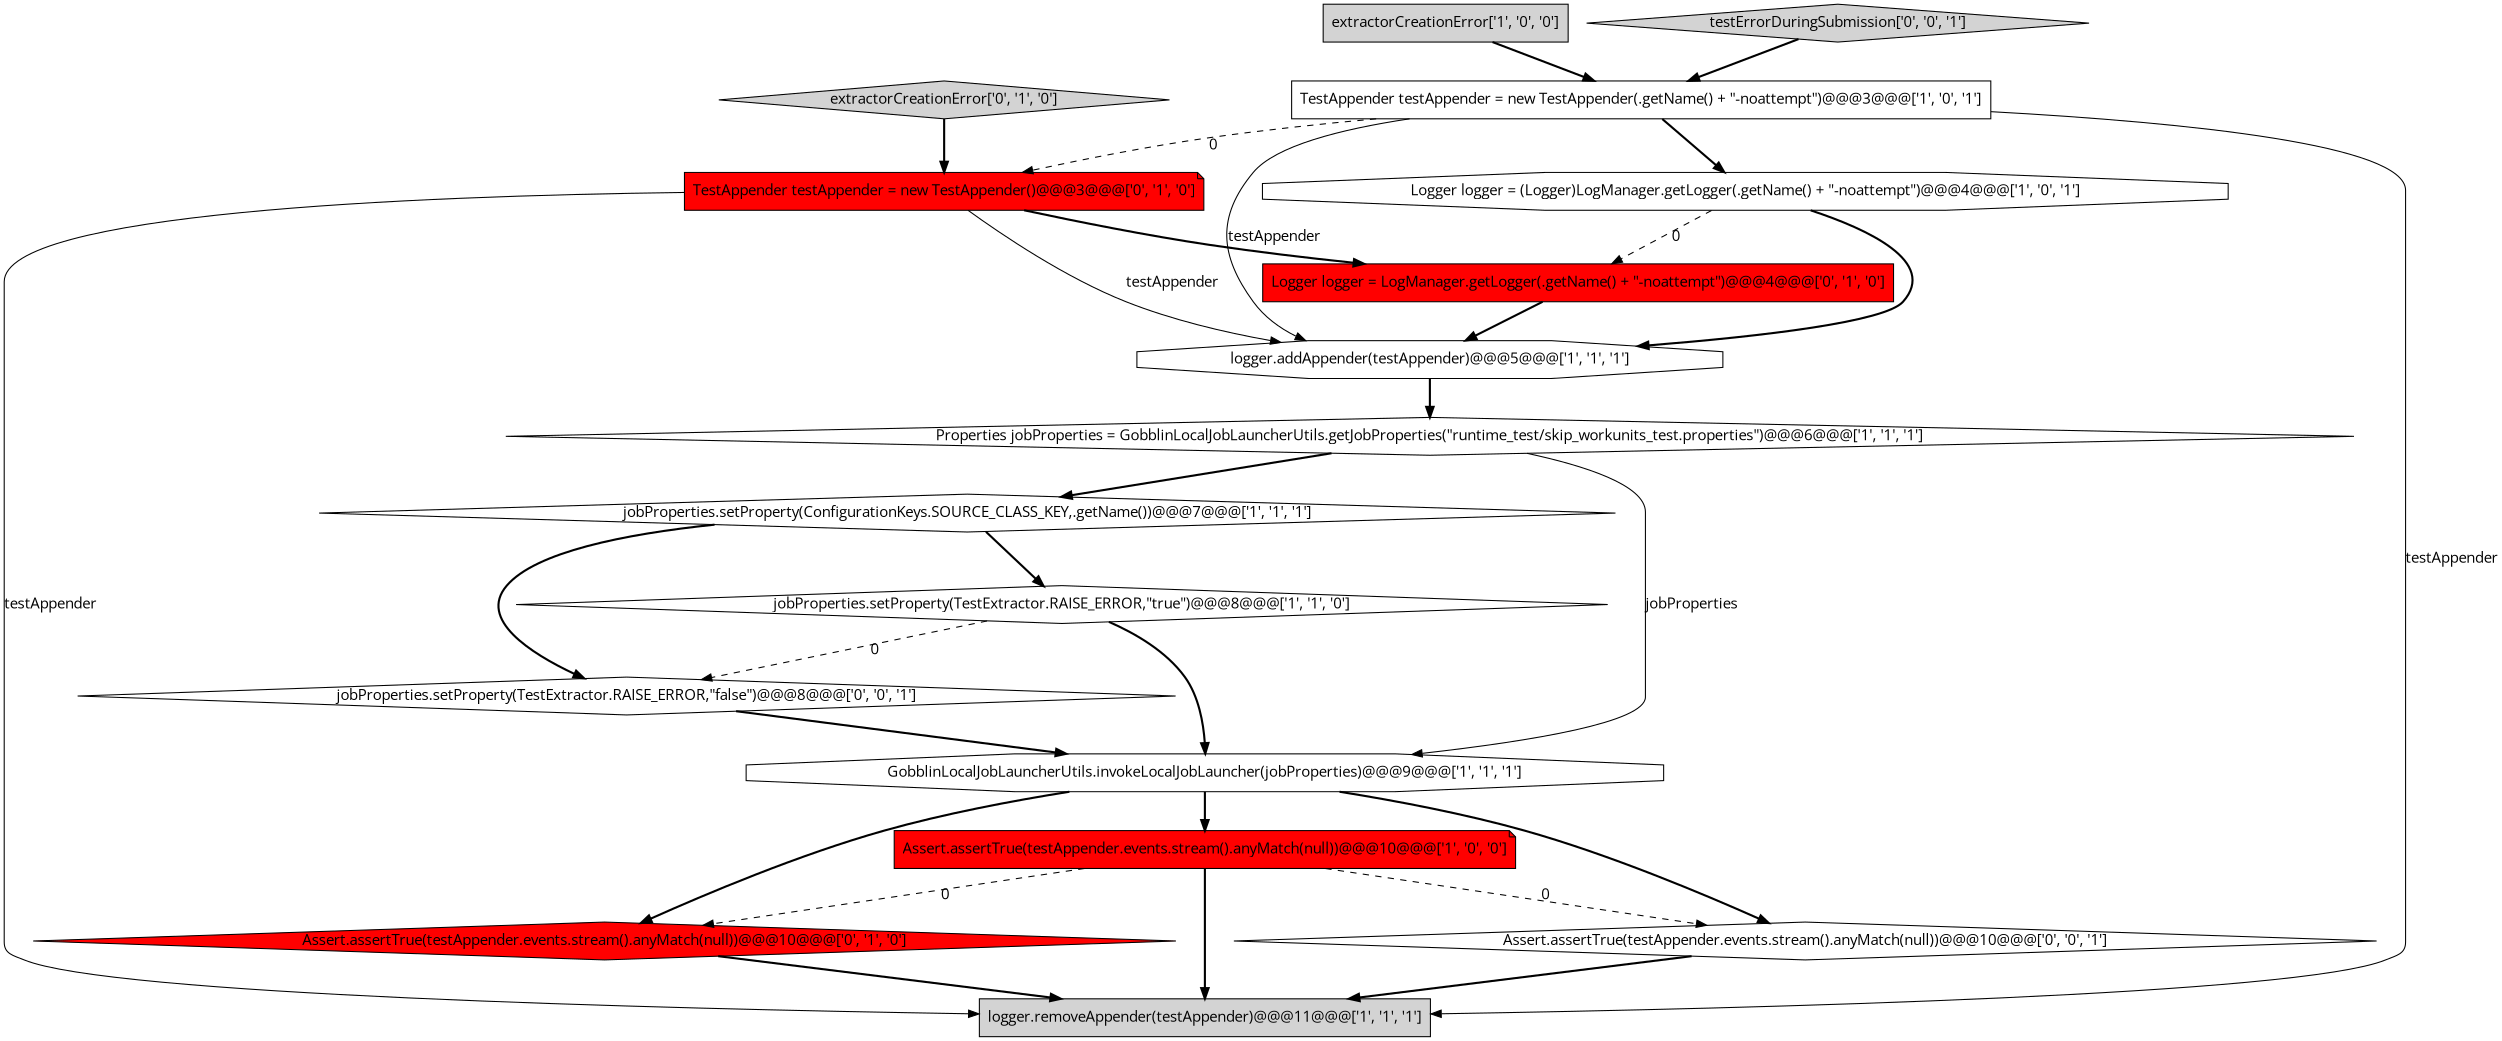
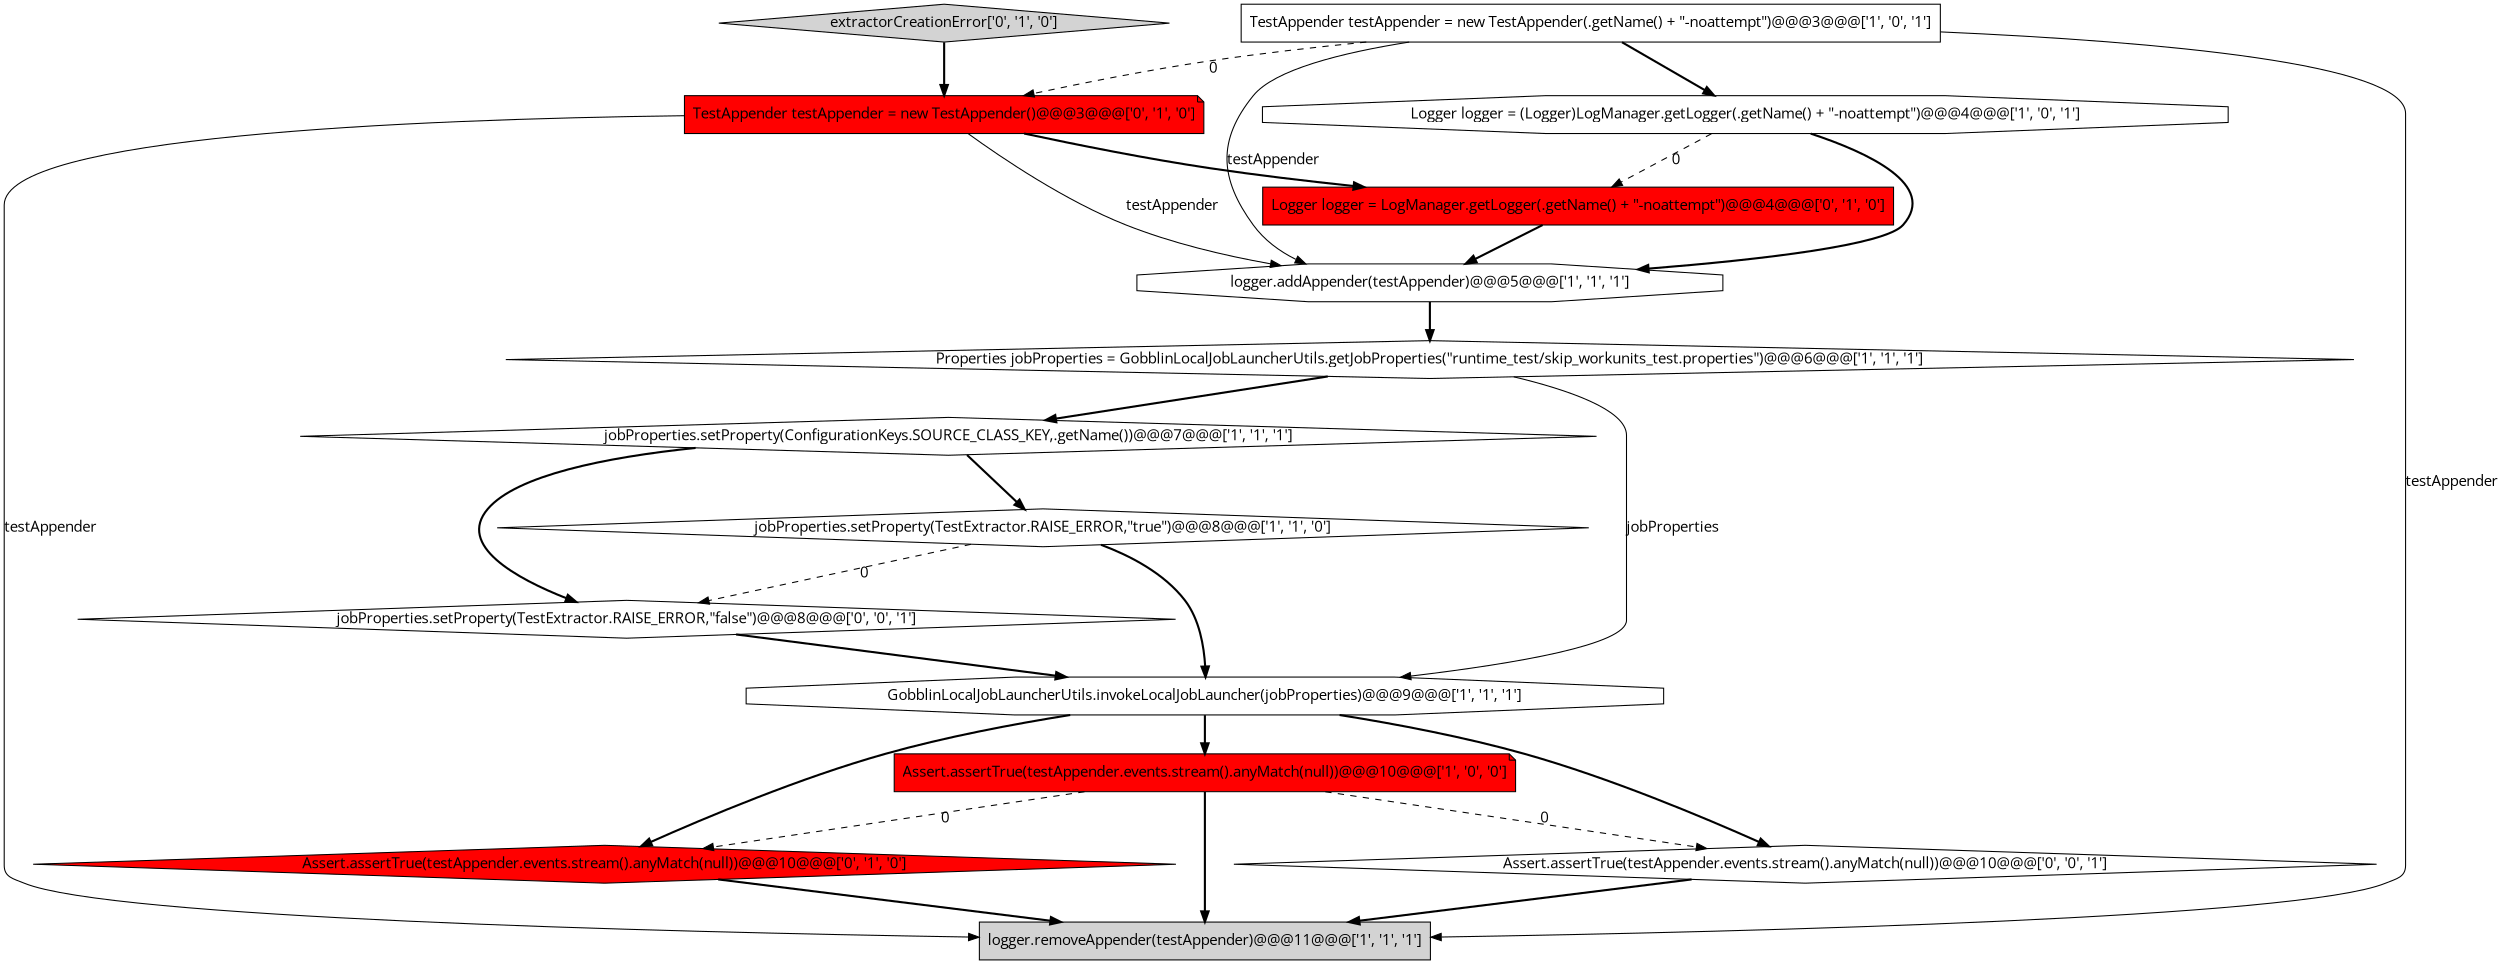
  digraph {
    fontname="Open Sans"
    node [fillcolor=white fontname="Open Sans" shape=diamond style=filled]
    edge [fontname="Open Sans" style=bold]
    n1 [fillcolor=red label="Assert.assertTrue(testAppender.events.stream().anyMatch(null))@@@10@@@['0', '1', '0']"]
    n2 [fillcolor=lightgray label="logger.removeAppender(testAppender)@@@11@@@['1', '1', '1']" shape=box]
    n3 [label="Properties jobProperties = GobblinLocalJobLauncherUtils.getJobProperties(\"runtime_test/skip_workunits_test.properties\")@@@6@@@['1', '1', '1']"]
    n4 [label="GobblinLocalJobLauncherUtils.invokeLocalJobLauncher(jobProperties)@@@9@@@['1', '1', '1']" shape=octagon]
    n5 [label="jobProperties.setProperty(ConfigurationKeys.SOURCE_CLASS_KEY,.getName())@@@7@@@['1', '1', '1']"]
    n6 [label="Assert.assertTrue(testAppender.events.stream().anyMatch(null))@@@10@@@['0', '0', '1']"]
    n7 [fillcolor=red label="Assert.assertTrue(testAppender.events.stream().anyMatch(null))@@@10@@@['1', '0', '0']" shape=note]
    n8 [label="jobProperties.setProperty(TestExtractor.RAISE_ERROR,\"false\")@@@8@@@['0', '0', '1']"]
    n9 [label="jobProperties.setProperty(TestExtractor.RAISE_ERROR,\"true\")@@@8@@@['1', '1', '0']"]
    n10 [fillcolor=red label="TestAppender testAppender = new TestAppender()@@@3@@@['0', '1', '0']" shape=note]
    n11 [fillcolor=red label="Logger logger = LogManager.getLogger(.getName() + \"-noattempt\")@@@4@@@['0', '1', '0']" shape=box]
    n12 [label="logger.addAppender(testAppender)@@@5@@@['1', '1', '1']" shape=octagon]
    n13 [fillcolor=lightgray label="extractorCreationError['0', '1', '0']"]
    n14 [label="Logger logger = (Logger)LogManager.getLogger(.getName() + \"-noattempt\")@@@4@@@['1', '0', '1']" shape=octagon]
-   n15 [fillcolor=lightgray label="extractorCreationError['1', '0', '0']" shape=box]
    n16 [label="TestAppender testAppender = new TestAppender(.getName() + \"-noattempt\")@@@3@@@['1', '0', '1']" shape=box]
-   n17 [fillcolor=lightgray label="testErrorDuringSubmission['0', '0', '1']"]
    n1 -> n2
    n3 -> n4 [label=jobProperties style=solid]
    n3 -> n5
    n4 -> n1
    n4 -> n6
    n4 -> n7
    n5 -> n8
    n5 -> n9
    n6 -> n2
    n7 -> n1 [label=0 style=dashed]
    n7 -> n2
    n7 -> n6 [label=0 style=dashed]
    n8 -> n4
    n9 -> n4
    n9 -> n8 [label=0 style=dashed]
    n10 -> n2 [label=testAppender style=solid]
    n10 -> n11
    n10 -> n12 [label=testAppender style=solid]
    n11 -> n12
    n12 -> n3
    n13 -> n10
    n14 -> n11 [label=0 style=dashed]
    n14 -> n12
-   n15 -> n16
    n16 -> n2 [label=testAppender style=solid]
    n16 -> n10 [label=0 style=dashed]
    n16 -> n12 [label=testAppender style=solid]
    n16 -> n14
-   n17 -> n16
  }
